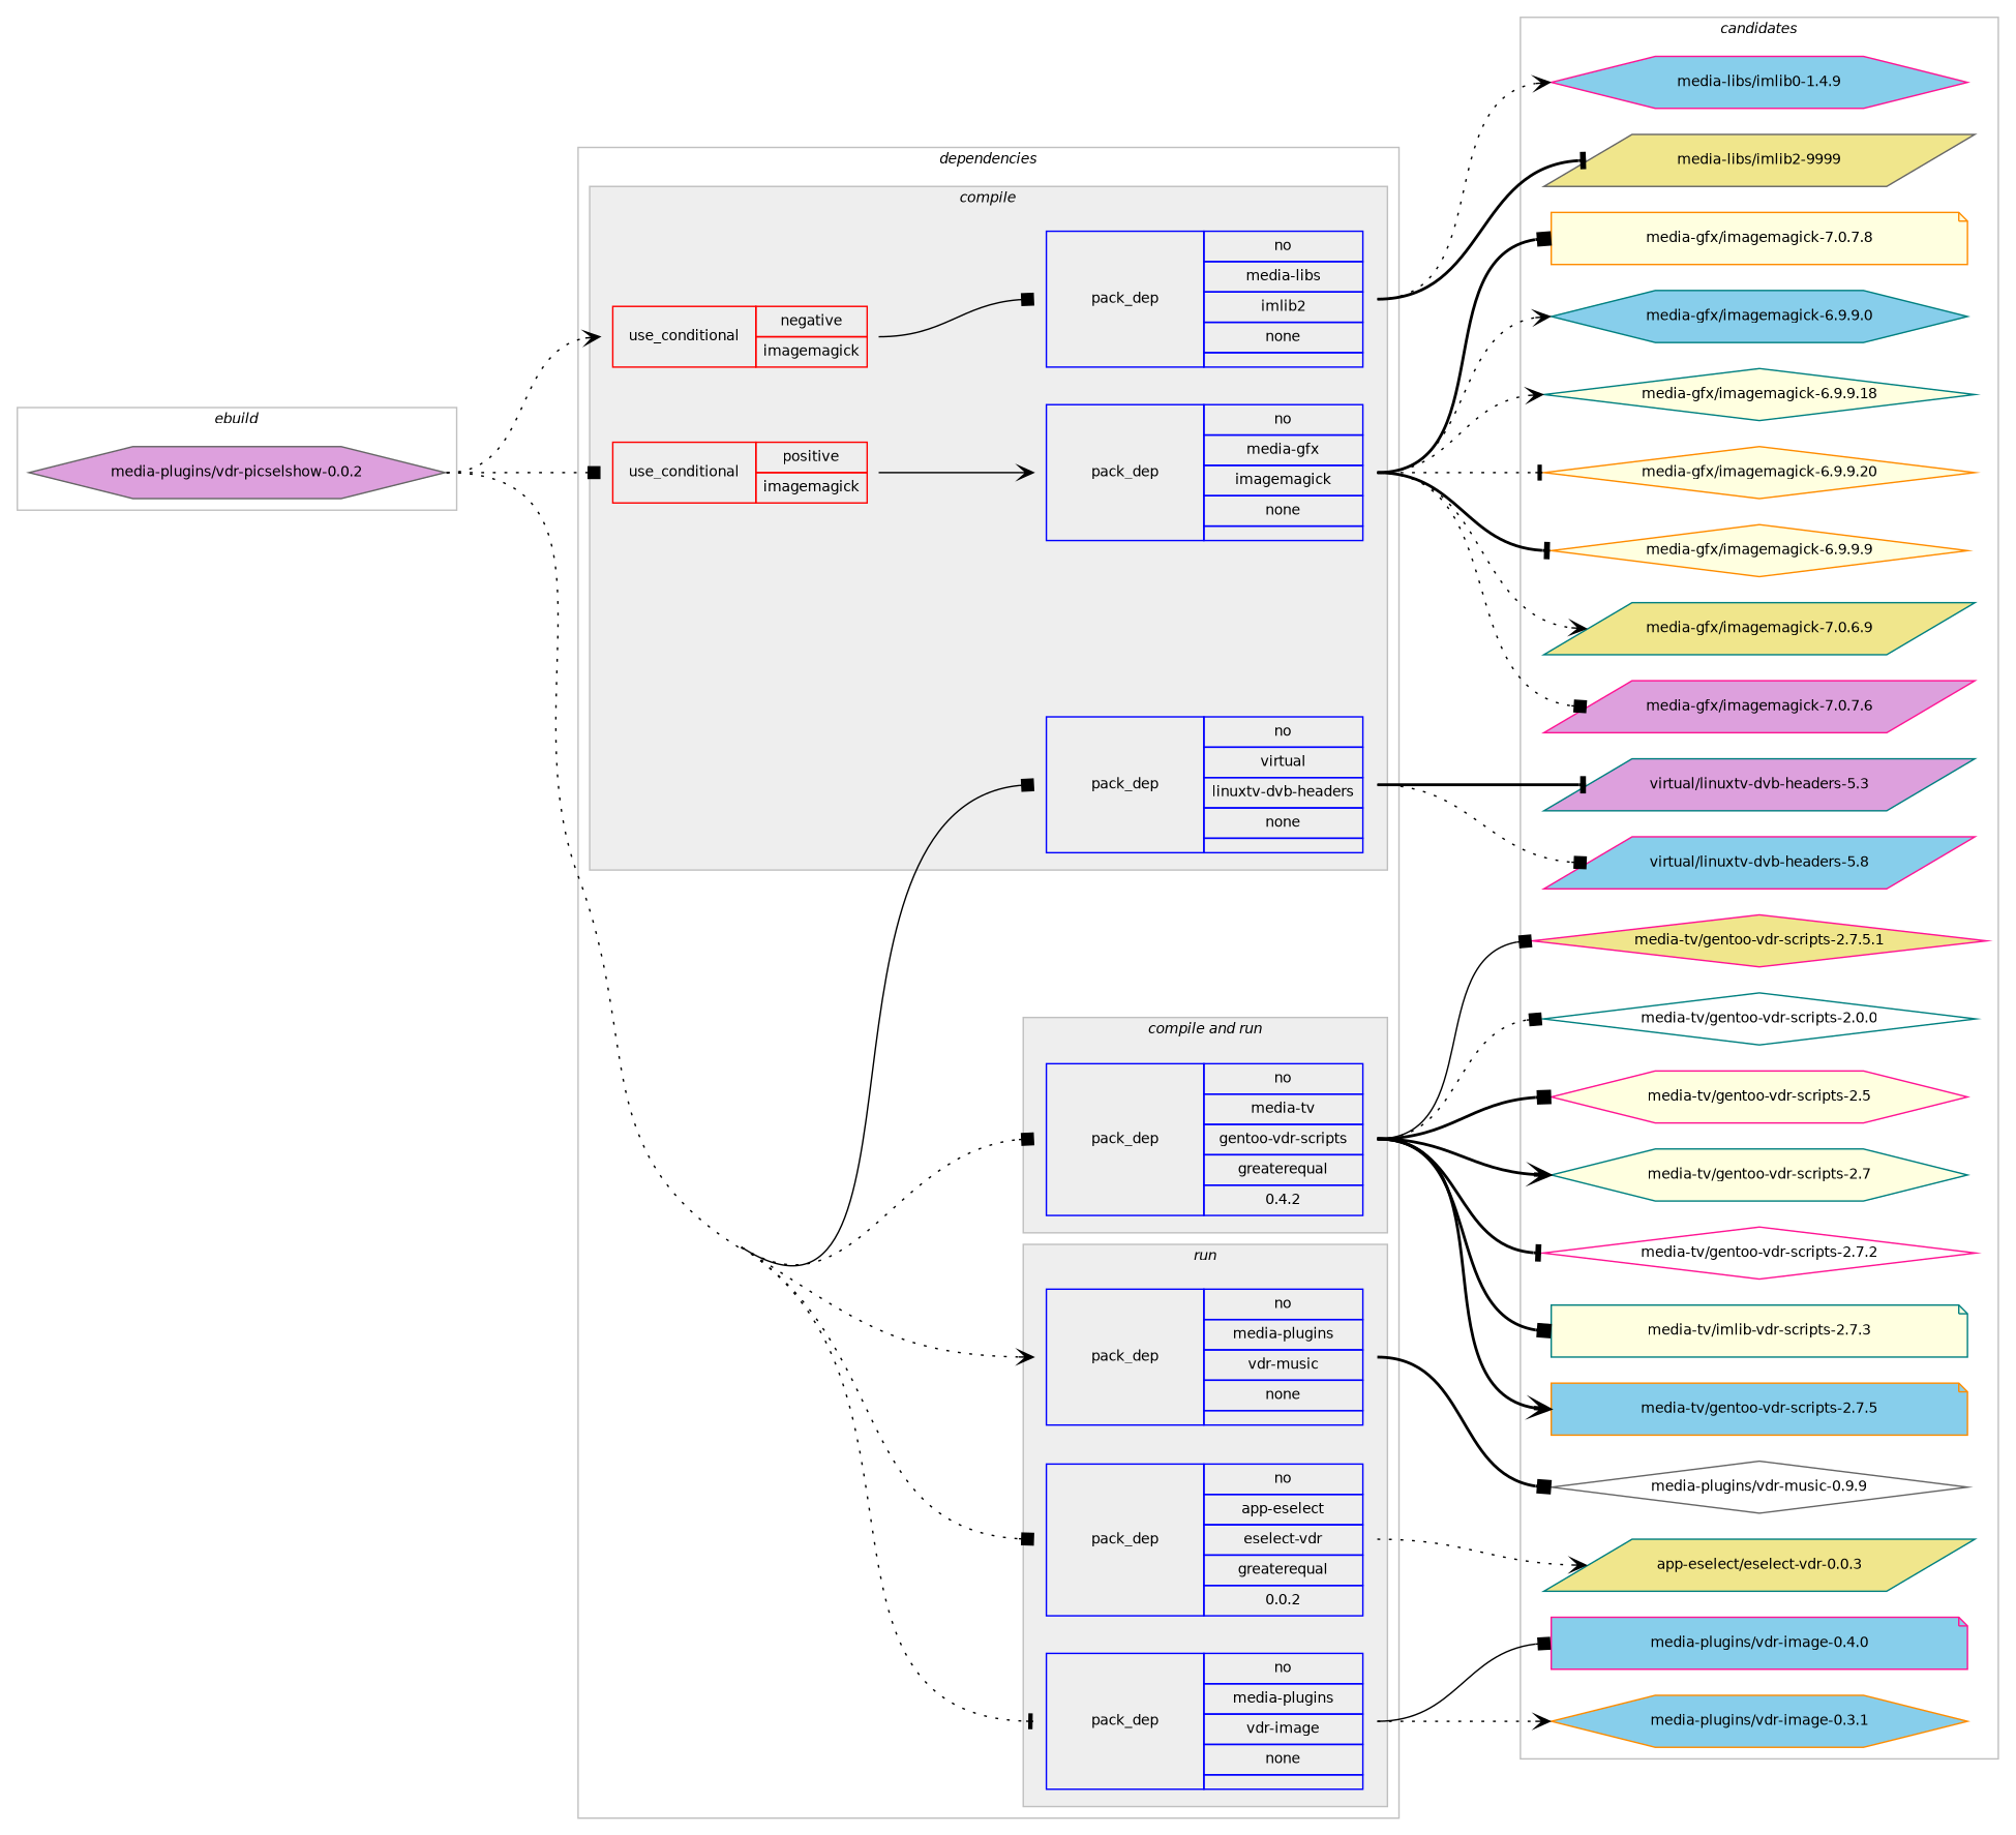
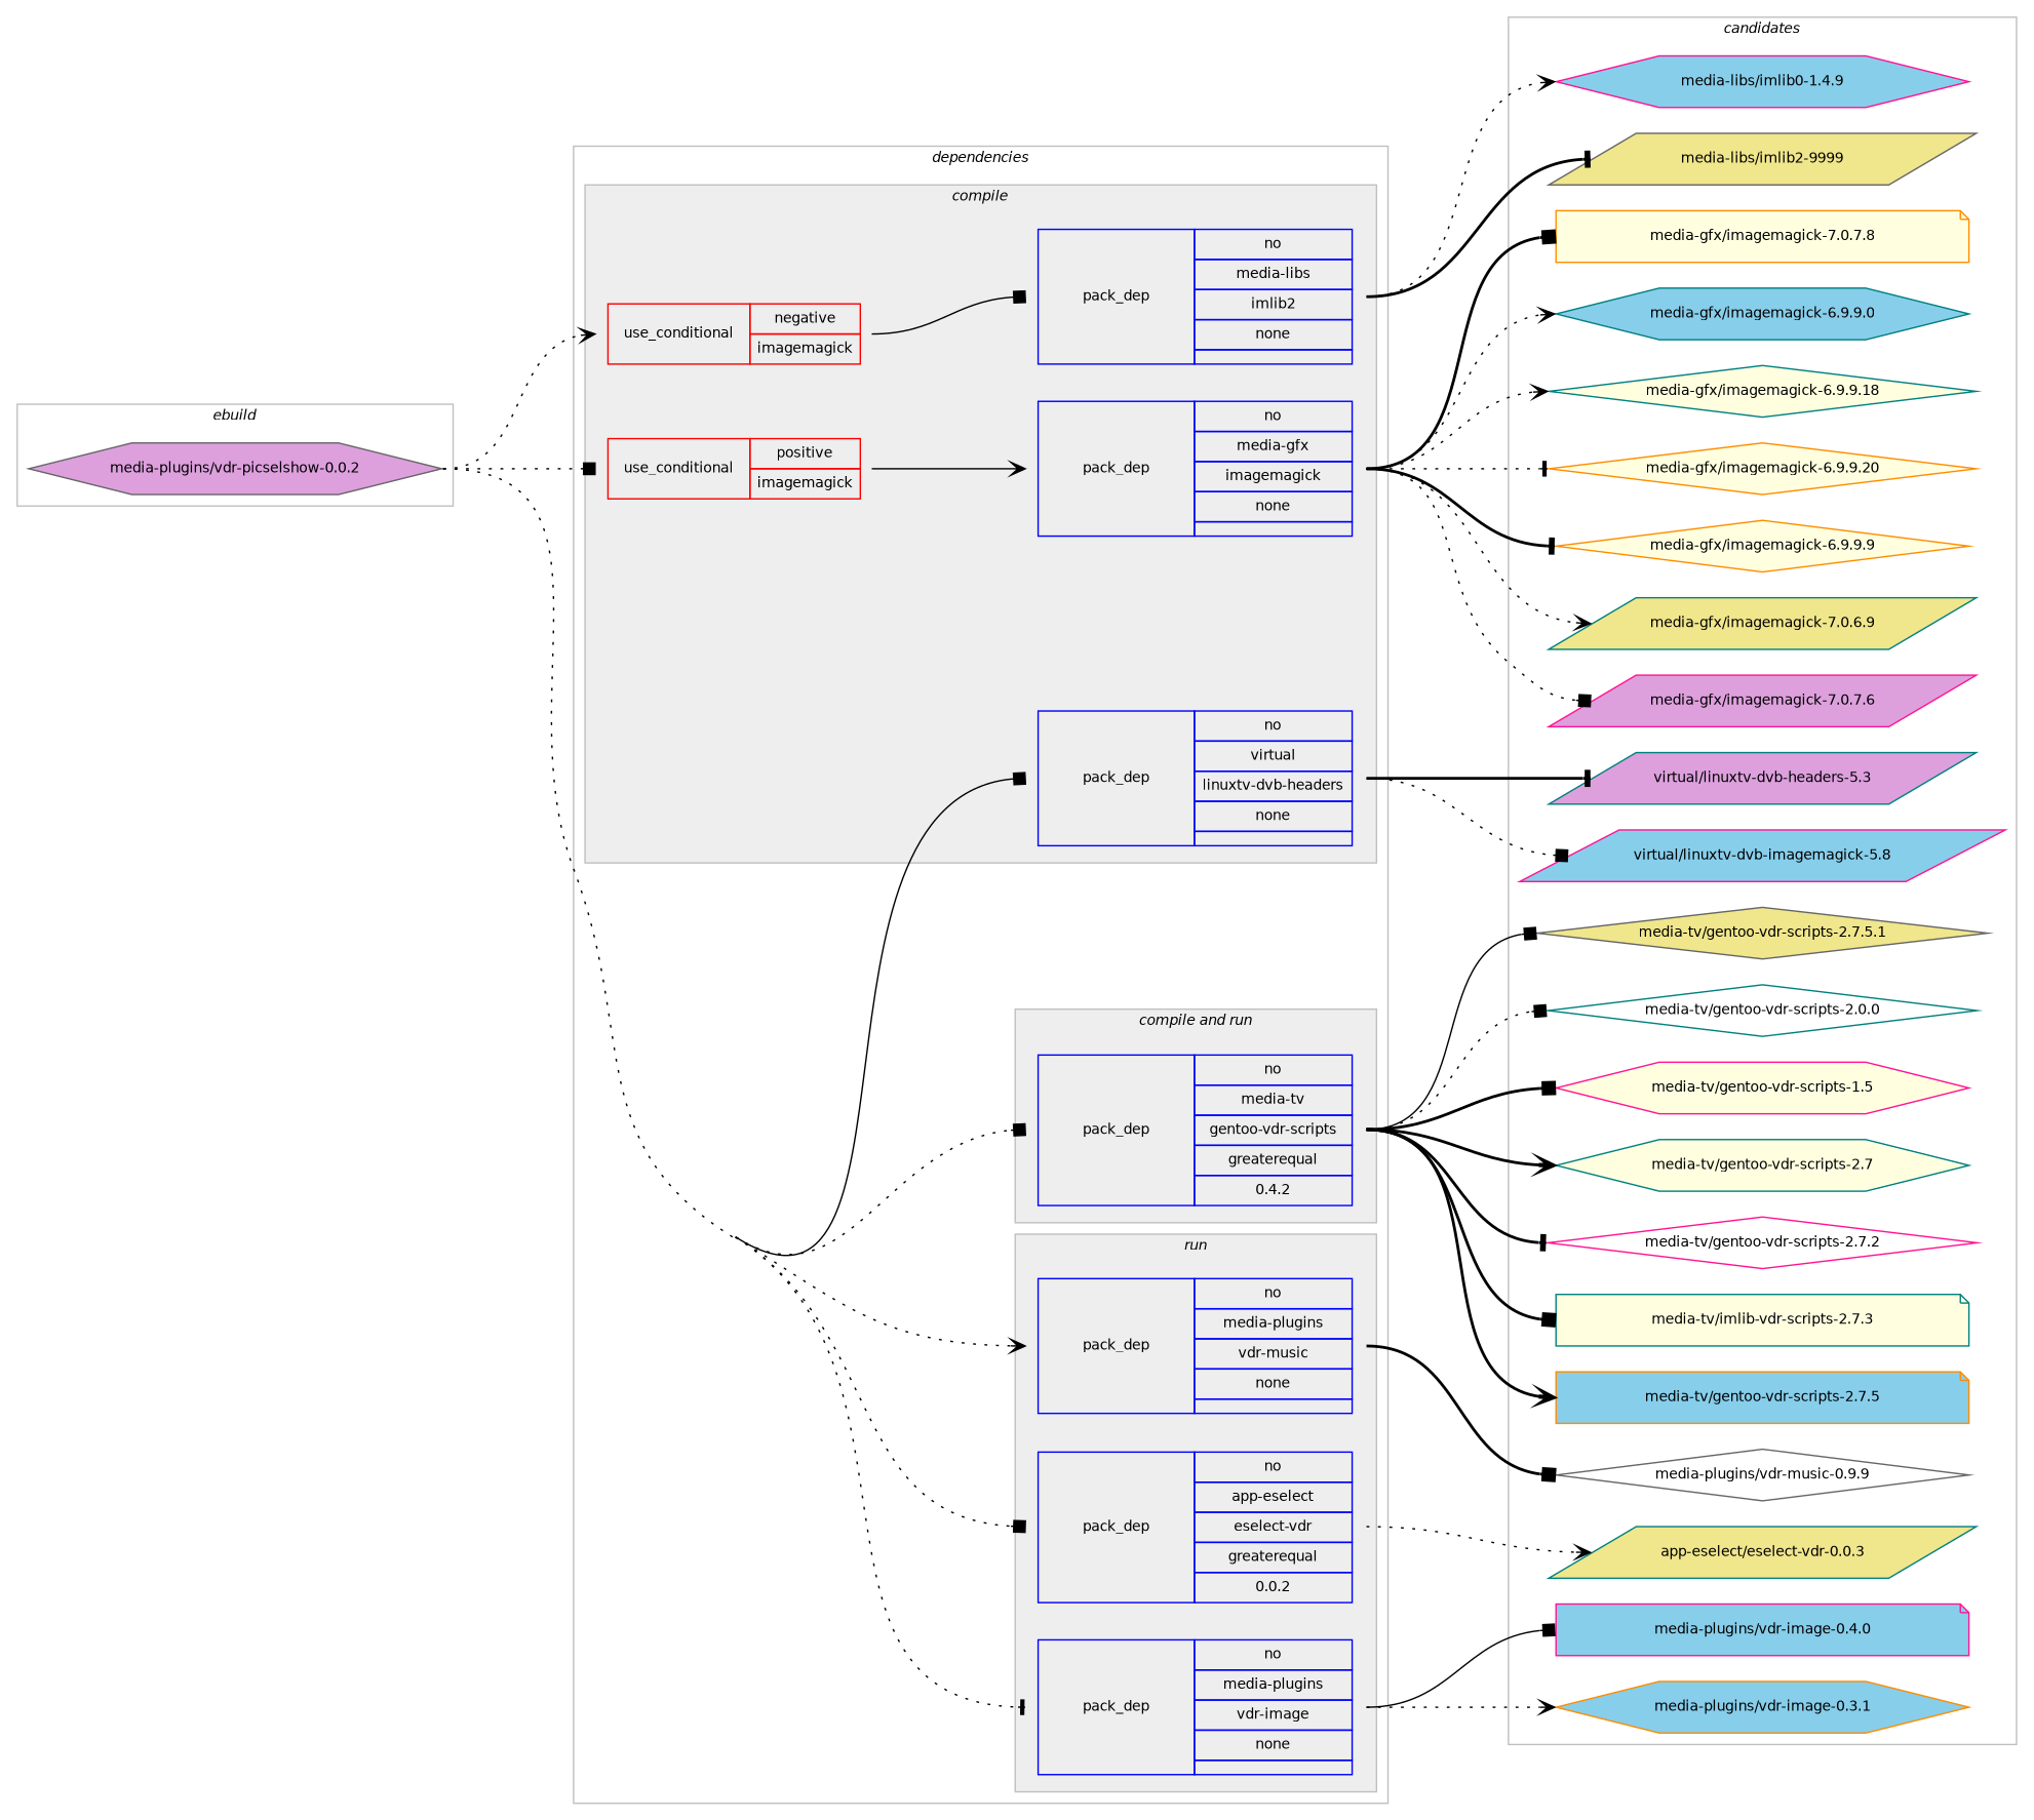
  digraph {
    compound=true
    concentrate=true
    fontname=Helvetica
    fontsize=10
    newrank=true
    rankdir=LR
    ranksep=1.5
    node [color=teal fontname=Helvetica fontsize=10 shape=none style=filled]
    edge [arrowhead=box headport=w style=dotted tailport=e weight=100]
    n1 [color=gray40 fillcolor=plum label="media-plugins/vdr-picselshow-0.0.2" shape=hexagon width=4]
    n2 [color=blue label=<<TABLE BORDER="0" CELLBORDER="1" CELLSPACING="0" CELLPADDING="4" WIDTH="220"><TR><TD ROWSPAN="6" CELLPADDING="30">pack_dep</TD></TR><TR><TD WIDTH="110">no</TD></TR><TR><TD>media-libs</TD></TR><TR><TD>imlib2</TD></TR><TR><TD>none</TD></TR><TR><TD></TD></TR></TABLE>> style=""]
    n3 [color=red label=<<TABLE BORDER="0" CELLBORDER="1" CELLSPACING="0" CELLPADDING="4"><TR><TD ROWSPAN="3" CELLPADDING="10">use_conditional</TD></TR><TR><TD>negative</TD></TR><TR><TD>imagemagick</TD></TR></TABLE>> style=""]
    n4 [color=blue label=<<TABLE BORDER="0" CELLBORDER="1" CELLSPACING="0" CELLPADDING="4" WIDTH="220"><TR><TD ROWSPAN="6" CELLPADDING="30">pack_dep</TD></TR><TR><TD WIDTH="110">no</TD></TR><TR><TD>media-gfx</TD></TR><TR><TD>imagemagick</TD></TR><TR><TD>none</TD></TR><TR><TD></TD></TR></TABLE>> style=""]
    n5 [color=red label=<<TABLE BORDER="0" CELLBORDER="1" CELLSPACING="0" CELLPADDING="4"><TR><TD ROWSPAN="3" CELLPADDING="10">use_conditional</TD></TR><TR><TD>positive</TD></TR><TR><TD>imagemagick</TD></TR></TABLE>> style=""]
    n6 [color=blue label=<<TABLE BORDER="0" CELLBORDER="1" CELLSPACING="0" CELLPADDING="4" WIDTH="220"><TR><TD ROWSPAN="6" CELLPADDING="30">pack_dep</TD></TR><TR><TD WIDTH="110">no</TD></TR><TR><TD>virtual</TD></TR><TR><TD>linuxtv-dvb-headers</TD></TR><TR><TD>none</TD></TR><TR><TD></TD></TR></TABLE>> style=""]
    n7 [color=blue label=<<TABLE BORDER="0" CELLBORDER="1" CELLSPACING="0" CELLPADDING="4" WIDTH="220"><TR><TD ROWSPAN="6" CELLPADDING="30">pack_dep</TD></TR><TR><TD WIDTH="110">no</TD></TR><TR><TD>media-tv</TD></TR><TR><TD>gentoo-vdr-scripts</TD></TR><TR><TD>greaterequal</TD></TR><TR><TD>0.4.2</TD></TR></TABLE>> style=""]
    n8 [color=blue label=<<TABLE BORDER="0" CELLBORDER="1" CELLSPACING="0" CELLPADDING="4" WIDTH="220"><TR><TD ROWSPAN="6" CELLPADDING="30">pack_dep</TD></TR><TR><TD WIDTH="110">no</TD></TR><TR><TD>media-plugins</TD></TR><TR><TD>vdr-music</TD></TR><TR><TD>none</TD></TR><TR><TD></TD></TR></TABLE>> style=""]
    n9 [color=blue label=<<TABLE BORDER="0" CELLBORDER="1" CELLSPACING="0" CELLPADDING="4" WIDTH="220"><TR><TD ROWSPAN="6" CELLPADDING="30">pack_dep</TD></TR><TR><TD WIDTH="110">no</TD></TR><TR><TD>app-eselect</TD></TR><TR><TD>eselect-vdr</TD></TR><TR><TD>greaterequal</TD></TR><TR><TD>0.0.2</TD></TR></TABLE>> style=""]
    n10 [color=blue label=<<TABLE BORDER="0" CELLBORDER="1" CELLSPACING="0" CELLPADDING="4" WIDTH="220"><TR><TD ROWSPAN="6" CELLPADDING="30">pack_dep</TD></TR><TR><TD WIDTH="110">no</TD></TR><TR><TD>media-plugins</TD></TR><TR><TD>vdr-image</TD></TR><TR><TD>none</TD></TR><TR><TD></TD></TR></TABLE>> style=""]
    n11 [color=deeppink fillcolor=skyblue label="media-libs/imlib0-1.4.9" shape=hexagon width=4]
    n12 [color=gray40 fillcolor=khaki label="media-libs/imlib2-9999" shape=parallelogram width=4]
    n13 [fillcolor=skyblue label="media-gfx/imagemagick-6.9.9.0" shape=hexagon width=4]
    n14 [fillcolor=lightyellow label="media-gfx/imagemagick-6.9.9.18" shape=diamond width=4]
    n15 [color=darkorange fillcolor=lightyellow label="media-gfx/imagemagick-6.9.9.20" shape=diamond width=4]
    n16 [color=darkorange fillcolor=lightyellow label="media-gfx/imagemagick-6.9.9.9" shape=diamond width=4]
    n17 [fillcolor=khaki label="media-gfx/imagemagick-7.0.6.9" shape=parallelogram width=4]
    n18 [color=deeppink fillcolor=plum label="media-gfx/imagemagick-7.0.7.6" shape=parallelogram width=4]
    n19 [color=darkorange fillcolor=lightyellow label="media-gfx/imagemagick-7.0.7.8" shape=note width=4]
    n20 [fillcolor=plum label="virtual/linuxtv-dvb-headers-5.3" shape=parallelogram width=4]
-   n21 [color=deeppink fillcolor=skyblue label="virtual/linuxtv-dvb-headers-5.8" shape=parallelogram width=4]
+   n21 [color=deeppink fillcolor=skyblue label="virtual/linuxtv-dvb-imagemagick-5.8" shape=parallelogram width=4]
    n22 [fillcolor=white label="media-tv/gentoo-vdr-scripts-2.0.0" shape=diamond width=4]
-   n23 [color=deeppink fillcolor=lightyellow label="media-tv/gentoo-vdr-scripts-2.5" shape=hexagon width=4]
+   n23 [color=deeppink fillcolor=lightyellow label="media-tv/gentoo-vdr-scripts-1.5" shape=hexagon width=4]
    n24 [fillcolor=lightyellow label="media-tv/gentoo-vdr-scripts-2.7" shape=hexagon width=4]
    n25 [color=deeppink fillcolor=white label="media-tv/gentoo-vdr-scripts-2.7.2" shape=diamond width=4]
    n26 [fillcolor=lightyellow label="media-tv/imlib-vdr-scripts-2.7.3" shape=note width=4]
    n27 [color=darkorange fillcolor=skyblue label="media-tv/gentoo-vdr-scripts-2.7.5" shape=note width=4]
-   n28 [color=deeppink fillcolor=khaki label="media-tv/gentoo-vdr-scripts-2.7.5.1" shape=diamond width=4]
+   n28 [color=gray40 fillcolor=khaki label="media-tv/gentoo-vdr-scripts-2.7.5.1" shape=diamond width=4]
    n29 [fillcolor=khaki label="app-eselect/eselect-vdr-0.0.3" shape=parallelogram width=4]
    n30 [color=darkorange fillcolor=skyblue label="media-plugins/vdr-image-0.3.1" shape=hexagon width=4]
    n31 [color=deeppink fillcolor=skyblue label="media-plugins/vdr-image-0.4.0" shape=note width=4]
    n32 [color=gray40 fillcolor=white label="media-plugins/vdr-music-0.9.9" shape=diamond width=4]
    subgraph cluster_1 {
      color=gray
      label=<<i>dependencies</i>>
      subgraph cluster_2 {
        color=gray
        fillcolor="#eeeeee"
        label=<<i>compile</i>>
        style=filled
        subgraph sub_3 {
          color=gray
          fillcolor="#eeeeee"
          label=<<i>compile</i>>
          style=filled
          n3
          subgraph sub_4 {
            color=gray
            fillcolor="#eeeeee"
            label=<<i>compile</i>>
            style=filled
            n2
          }
        }
        subgraph sub_5 {
          color=gray
          fillcolor="#eeeeee"
          label=<<i>compile</i>>
          style=filled
          n5
          subgraph sub_6 {
            color=gray
            fillcolor="#eeeeee"
            label=<<i>compile</i>>
            style=filled
            n4
          }
        }
        subgraph sub_7 {
          color=gray
          fillcolor="#eeeeee"
          label=<<i>compile</i>>
          style=filled
          n6
        }
      }
      subgraph cluster_8 {
        color=gray
        fillcolor="#eeeeee"
        label=<<i>compile and run</i>>
        style=filled
        subgraph sub_9 {
          color=gray
          fillcolor="#eeeeee"
          label=<<i>compile and run</i>>
          style=filled
          n7
        }
      }
      subgraph cluster_10 {
        color=gray
        fillcolor="#eeeeee"
        label=<<i>run</i>>
        style=filled
        subgraph sub_11 {
          color=gray
          fillcolor="#eeeeee"
          label=<<i>run</i>>
          style=filled
          n8
        }
        subgraph sub_12 {
          color=gray
          fillcolor="#eeeeee"
          label=<<i>run</i>>
          style=filled
          n9
        }
        subgraph sub_13 {
          color=gray
          fillcolor="#eeeeee"
          label=<<i>run</i>>
          style=filled
          n10
        }
      }
    }
    subgraph cluster_14 {
      color=gray
      label=<<i>ebuild</i>>
      rank=same
      n1
    }
    subgraph cluster_15 {
      color=gray
      label=<<i>candidates</i>>
      rank=same
      subgraph sub_16 {
        color=black
        label=<<i>candidates</i>>
        nodesep=1
        rank=same
        n11
        n12
      }
      subgraph sub_17 {
        color=black
        label=<<i>candidates</i>>
        nodesep=1
        rank=same
        n13
        n14
        n15
        n16
        n17
        n18
        n19
      }
      subgraph sub_18 {
        color=black
        label=<<i>candidates</i>>
        nodesep=1
        rank=same
        n20
        n21
      }
      subgraph sub_19 {
        color=black
        label=<<i>candidates</i>>
        nodesep=1
        rank=same
        n22
        n23
        n24
        n25
        n26
        n27
        n28
      }
      subgraph sub_20 {
        color=black
        label=<<i>candidates</i>>
        nodesep=1
        rank=same
        n29
      }
      subgraph sub_21 {
        color=black
        label=<<i>candidates</i>>
        nodesep=1
        rank=same
        n30
        n31
      }
      subgraph sub_22 {
        color=black
        label=<<i>candidates</i>>
        nodesep=1
        rank=same
        n32
      }
    }
    n1 -> n3 [arrowhead=vee weight=20]
    n1 -> n5 [weight=20]
    n1 -> n6 [style=solid weight=20]
    n1 -> n7 [weight=20]
    n1 -> n8 [arrowhead=vee weight=20]
    n1 -> n9 [weight=20]
    n1 -> n10 [arrowhead=tee weight=20]
    n2 -> n11 [arrowhead=vee]
    n2 -> n12 [arrowhead=tee style=bold]
    n3 -> n2 [style=solid weight=20]
    n4 -> n13 [arrowhead=vee]
    n4 -> n14 [arrowhead=vee]
    n4 -> n15 [arrowhead=tee]
    n4 -> n16 [arrowhead=tee style=bold]
    n4 -> n17 [arrowhead=vee]
    n4 -> n18
    n4 -> n19 [style=bold]
    n5 -> n4 [arrowhead=vee style=solid weight=20]
    n6 -> n20 [arrowhead=tee style=bold]
    n6 -> n21
    n7 -> n22
    n7 -> n23 [style=bold]
    n7 -> n24 [arrowhead=vee style=bold]
    n7 -> n25 [arrowhead=tee style=bold]
    n7 -> n26 [style=bold]
    n7 -> n27 [arrowhead=vee style=bold]
    n7 -> n28 [style=solid]
    n8 -> n32 [style=bold]
    n9 -> n29 [arrowhead=vee]
    n10 -> n30 [arrowhead=vee]
    n10 -> n31 [style=solid]
  }
